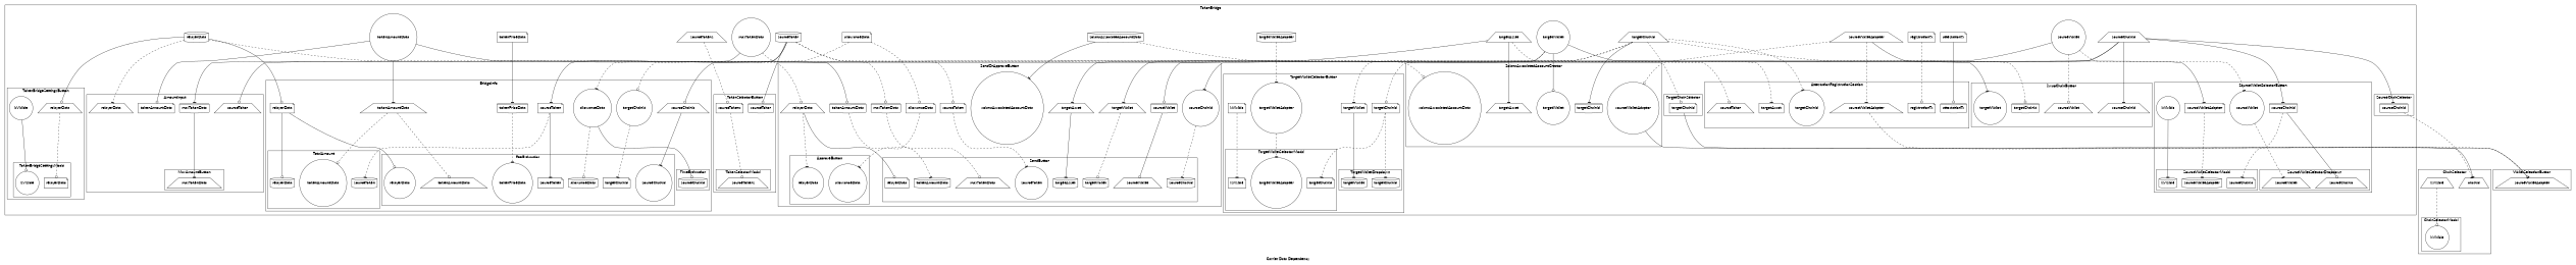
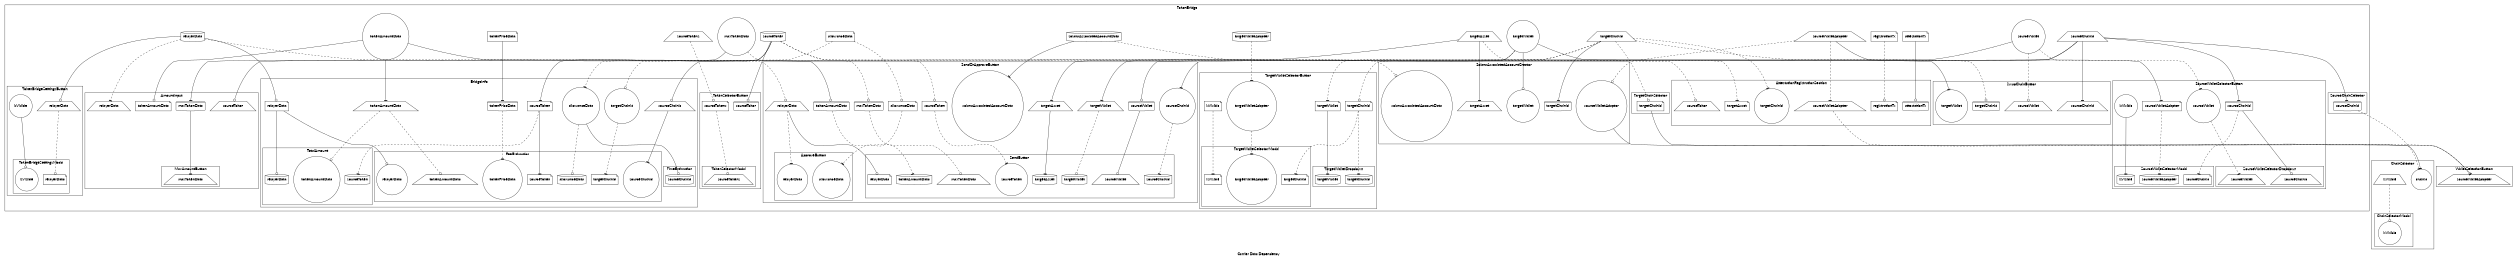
  digraph {
    label="Carrier Data Dependency"
    fontname=Lato
    node [shape=trapezium fontname=Lato]
    edge [style=dashed arrowhead=tee fontname=Lato]
    n1 [label=isVisible shape=circle]
-   n2 [label=chainId]
+   n2 [label=chainId shape=circle]
    n3 [label=isVisible]
    n4 [label=sourceWalletAdapter]
    n5 [label=sourceChainId shape=cylinder]
    n6 [label=isVisible shape=cylinder]
    n7 [label=sourceChainId shape=note]
    n8 [label=sourceWalletAdapter shape=cylinder]
    n9 [label=sourceChainId]
    n10 [label=sourceWallet]
    n11 [label=sourceChainId shape=cylinder]
    n12 [label=sourceWallet shape=circle]
    n13 [label=sourceWalletAdapter shape=note]
    n14 [label=isVisible shape=circle]
    n15 [label=targetChainId shape=note]
    n16 [label=isVisible shape=note]
    n17 [label=targetChainId shape=note]
    n18 [label=targetWalletAdapter shape=circle]
    n19 [label=targetChainId shape=cylinder]
    n20 [label=targetWallet shape=cylinder]
    n21 [label=targetChainId shape=note]
    n22 [label=targetWallet shape=note]
    n23 [label=targetWalletAdapter shape=circle]
    n24 [label=isVisible shape=note]
    n25 [label=allowanceData shape=circle]
    n26 [label=relayerData shape=circle]
    n27 [label=sourceChainId shape=cylinder]
    n28 [label=sourceWallet]
    n29 [label=targetWallet shape=cylinder]
    n30 [label=tokenAmountData shape=cylinder]
    n31 [label=maxTokenData]
    n32 [label=targetAsset shape=cylinder]
    n33 [label=sourceToken shape=circle]
    n34 [label=relayerData shape=note]
    n35 [label=sourceChainId shape=circle]
    n36 [label=sourceWallet shape=cylinder]
    n37 [label=allowanceData shape=note]
    n38 [label=tokenAmountData shape=cylinder]
    n39 [label=maxTokenData shape=cylinder]
    n40 [label=solanaAssociatedAccountData shape=circle]
    n41 [label=targetWallet]
    n42 [label=relayerData]
    n43 [label=targetAsset]
    n44 [label=sourceToken shape=note]
    n45 [label=sourceChainId]
    n46 [label=sourceWallet]
    n47 [label=targetChainId shape=cylinder]
    n48 [label=targetWallet shape=circle]
    n49 [label=sourceTokens]
    n50 [label=sourceToken shape=cylinder]
    n51 [label=sourceTokens shape=note]
    n52 [label=maxTokenData]
    n53 [label=maxTokenData shape=cylinder]
    n54 [label=tokenAmountData shape=note]
    n55 [label=sourceToken]
    n56 [label=relayerData]
    n57 [label=sourceChainId shape=circle]
    n58 [label=targetChainId shape=note]
    n59 [label=sourceToken shape=note]
    n60 [label=tokenAmountData]
    n61 [label=relayerData shape=circle]
    n62 [label=tokenPriceData shape=circle]
    n63 [label=allowanceData shape=cylinder]
    n64 [label=sourceChainId shape=cylinder]
    n65 [label=sourceToken shape=cylinder]
    n66 [label=tokenAmountData shape=circle]
    n67 [label=relayerData shape=cylinder]
    n68 [label=sourceChainId]
    n69 [label=targetChainId shape=circle]
    n70 [label=sourceToken shape=note]
    n71 [label=tokenAmountData]
    n72 [label=relayerData shape=note]
    n73 [label=tokenPriceData shape=cylinder]
    n74 [label=allowanceData shape=circle]
    n75 [label=targetAsset shape=note]
    n76 [label=targetChainId shape=circle]
    n77 [label=sourceToken]
    n78 [label=sourceWalletAdapter]
    n79 [label=attestationTx shape=cylinder]
    n80 [label=registrationTx shape=note]
    n81 [label=solanaAssociatedAccountData shape=circle]
    n82 [label=targetAsset]
    n83 [label=targetChainId shape=cylinder]
    n84 [label=targetWallet shape=circle]
    n85 [label=sourceWalletAdapter shape=circle]
    n86 [label=relayerData shape=note]
    n87 [label=isVisible shape=circle]
    n88 [label=relayerData]
    n89 [label=isVisible shape=circle]
    sourceChainId
    sourceWallet [shape=circle]
    sourceWalletAdapter
    targetChainId
    targetWallet [shape=circle]
    targetWalletAdapter [shape=cylinder]
    sourceToken [shape=cylinder]
    sourceTokens
    maxTokenData [shape=circle]
    tokenAmountData [shape=circle]
    relayerData [shape=cylinder]
    tokenPriceData [shape=note]
    allowanceData [shape=note]
    solanaAssociatedAccountData [shape=cylinder]
    targetAsset
    attestationTx [shape=note]
    registrationTx [shape=note]
    subgraph cluster_1 {
      label=ChainSelector
      n2
      n3
      subgraph cluster_2 {
        label=ChainSelectorModal
        n1
      }
    }
    subgraph cluster_3 {
      label=WalletSelectionButton
      n4
    }
    subgraph cluster_4 {
      label=TokenBridge
      sourceChainId
      sourceWallet
      sourceWalletAdapter
      targetChainId
      targetWallet
      targetWalletAdapter
      sourceToken
      sourceTokens
      maxTokenData
      tokenAmountData
      relayerData
      tokenPriceData
      allowanceData
      solanaAssociatedAccountData
      targetAsset
      attestationTx
      registrationTx
      subgraph cluster_5 {
        label=SourceChainSelector
        n5
      }
      subgraph cluster_6 {
        label=SourceWalletSelectorButton
        n11
        n12
        n13
        n14
        subgraph cluster_7 {
          label=SourceWalletSelectorModal
          n6
          n7
          n8
        }
        subgraph cluster_8 {
          label=SourceWalletSelectorDropdown
          n9
          n10
        }
      }
      subgraph cluster_9 {
        label=TargetChainSelector
        n15
      }
      subgraph cluster_10 {
        label=TargetWalletSelectorButton
        n21
        n22
        n23
        n24
        subgraph cluster_11 {
          label=TargetWalletSelectorModal
          n16
          n17
          n18
        }
        subgraph cluster_12 {
          label=TargetWalletDropdown
          n19
          n20
        }
      }
      subgraph cluster_13 {
        label=SendOrApproveButton
        n35
        n36
        n37
        n38
        n39
        n40
        n41
        n42
        n43
        n44
        subgraph cluster_14 {
          label=ApproveButton
          n25
          n26
        }
        subgraph cluster_15 {
          label=SendButton
          n27
          n28
          n29
          n30
          n31
          n32
          n33
          n34
        }
      }
      subgraph cluster_16 {
        label=SwapChainButton
        n45
        n46
        n47
        n48
      }
      subgraph cluster_17 {
        label=TokenSelectorButton
        n50
        n51
        subgraph cluster_18 {
          label=TokenSelectorModal
          n49
        }
      }
      subgraph cluster_19 {
        label=AmountInput
        n53
        n54
        n55
        n56
        subgraph cluster_20 {
          label=MaxAmountButton
          n52
        }
      }
      subgraph cluster_21 {
        label=BridgeInfo
        n68
        n69
        n70
        n71
        n72
        n73
        n74
        subgraph cluster_22 {
          label=FeeEstimation
          n57
          n58
          n59
          n60
          n61
          n62
          n63
        }
        subgraph cluster_23 {
          label=TimeEstimation
          n64
        }
        subgraph cluster_24 {
          label=TotalAmount
          n65
          n66
          n67
        }
      }
      subgraph cluster_25 {
        label=AttestationRegistrationSection
        n75
        n76
        n77
        n78
        n79
        n80
      }
      subgraph cluster_26 {
        label=SolanaAssociatedAccountCreator
        n81
        n82
        n83
        n84
        n85
      }
      subgraph cluster_27 {
        label=TokenBridgeSettingsButton
        n88
        n89
        subgraph cluster_28 {
          label=TokenBridgeSettingsModal
          n86
          n87
        }
      }
    }
    n3 -> n1 [arrowhead=odot]
    n5 -> n2
    n11 -> n7
    n11 -> n9 [style=solid arrowhead=odot]
    n12 -> n10
    n13 -> n8
    n14 -> n6 [style=solid]
    n15 -> n2 [style=solid]
    n21 -> n17
    n21 -> n19
    n22 -> n20 [style=solid]
    n23 -> n18
    n24 -> n16
    n35 -> n27
    n36 -> n28 [style=solid arrowhead=odot]
    n37 -> n25
    n38 -> n30
    n39 -> n31 [arrowhead=odot]
    n41 -> n29 [arrowhead=odot]
    n42 -> n26
    n42 -> n34 [style=solid arrowhead=odot]
    n43 -> n32 [style=solid]
    n44 -> n33
    n51 -> n49 [arrowhead=odot]
    n53 -> n52 [style=solid]
    n68 -> n57 [style=solid]
    n69 -> n58
    n70 -> n59 [style=solid]
    n70 -> n65
    n71 -> n60 [arrowhead=odot]
    n71 -> n66 [arrowhead=odot]
    n72 -> n61 [style=solid arrowhead=odot]
    n72 -> n67 [style=solid arrowhead=odot]
    n73 -> n62
    n74 -> n63 [arrowhead=odot]
    n74 -> n64 [style=solid arrowhead=odot]
    n78 -> n4 [arrowhead=odot]
    n85 -> n4 [style=solid]
    n88 -> n86 [arrowhead=odot]
    n89 -> n87 [style=solid arrowhead=odot]
    sourceChainId -> n5 [style=solid]
    sourceChainId -> n11 [style=solid]
    sourceChainId -> n35 [style=solid]
    sourceChainId -> n45 [style=solid]
    sourceChainId -> n68 [style=solid arrowhead=odot]
    sourceWallet -> n12
    sourceWallet -> n36 [style=solid arrowhead=odot]
    sourceWallet -> n46 [arrowhead=odot]
    sourceWalletAdapter -> n13 [style=solid]
    sourceWalletAdapter -> n78
    sourceWalletAdapter -> n85 [arrowhead=odot]
    targetChainId -> n15 [arrowhead=odot]
    targetChainId -> n21 [arrowhead=odot]
    targetChainId -> n47 [arrowhead=odot]
    targetChainId -> n69 [arrowhead=odot]
    targetChainId -> n76
    targetChainId -> n83 [style=solid]
    targetWallet -> n22
    targetWallet -> n41 [style=solid]
    targetWallet -> n48 [style=solid]
    targetWallet -> n84 [style=solid arrowhead=odot]
    targetWalletAdapter -> n23
    sourceToken -> n44 [arrowhead=odot]
    sourceToken -> n50 [style=solid arrowhead=odot]
    sourceToken -> n55 [style=solid arrowhead=odot]
    sourceToken -> n70 [style=solid]
    sourceToken -> n77 [arrowhead=odot]
    sourceTokens -> n51 [arrowhead=odot]
    maxTokenData -> n39 [arrowhead=odot]
    maxTokenData -> n53 [style=solid]
    tokenAmountData -> n38 [style=solid arrowhead=odot]
    tokenAmountData -> n54 [style=solid arrowhead=odot]
    tokenAmountData -> n71 [style=solid]
    relayerData -> n42 [arrowhead=odot]
    relayerData -> n56
    relayerData -> n72 [style=solid arrowhead=odot]
    relayerData -> n88 [style=solid arrowhead=odot]
    tokenPriceData -> n73 [style=solid]
    allowanceData -> n37 [arrowhead=odot]
    allowanceData -> n74
    solanaAssociatedAccountData -> n40 [style=solid]
    solanaAssociatedAccountData -> n81 [arrowhead=odot]
    targetAsset -> n43 [style=solid]
    targetAsset -> n75
    targetAsset -> n82 [style=solid]
    attestationTx -> n79 [style=solid arrowhead=odot]
    registrationTx -> n80 [arrowhead=odot]
  }
